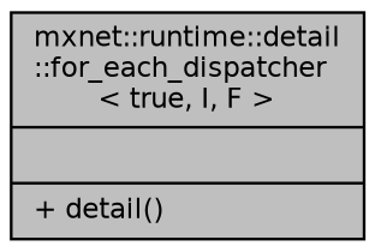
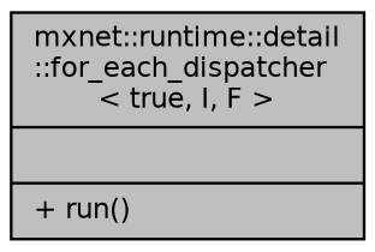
  digraph {
-   n1 [color=black fillcolor=grey75 fontcolor=black fontname=Helvetica fontsize=10 height=0.2 label="{mxnet::runtime::detail\l::for_each_dispatcher\l\< true, I, F \>\n||+ detail()\l}" shape=record style=filled width=0.4]
+   n1 [color=black fillcolor=grey75 fontcolor=black fontname=Helvetica fontsize=10 height=0.2 label="{mxnet::runtime::detail\l::for_each_dispatcher\l\< true, I, F \>\n||+ run()\l}" shape=record style=filled width=0.4]
  }
